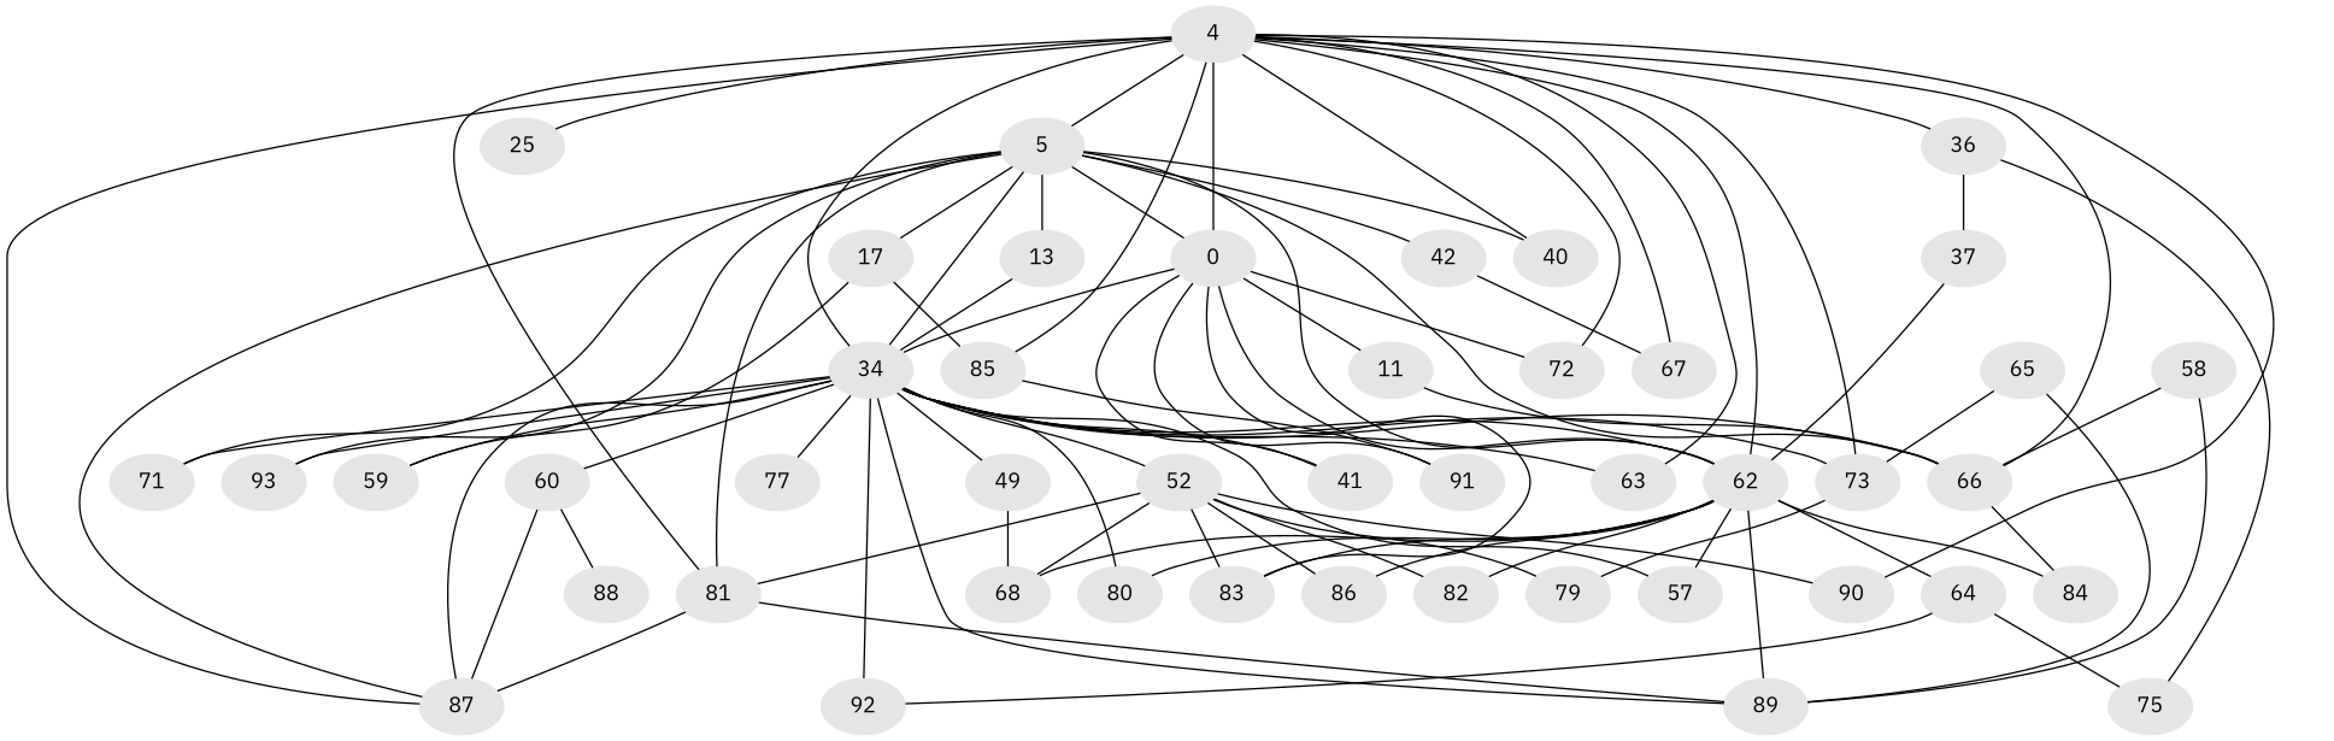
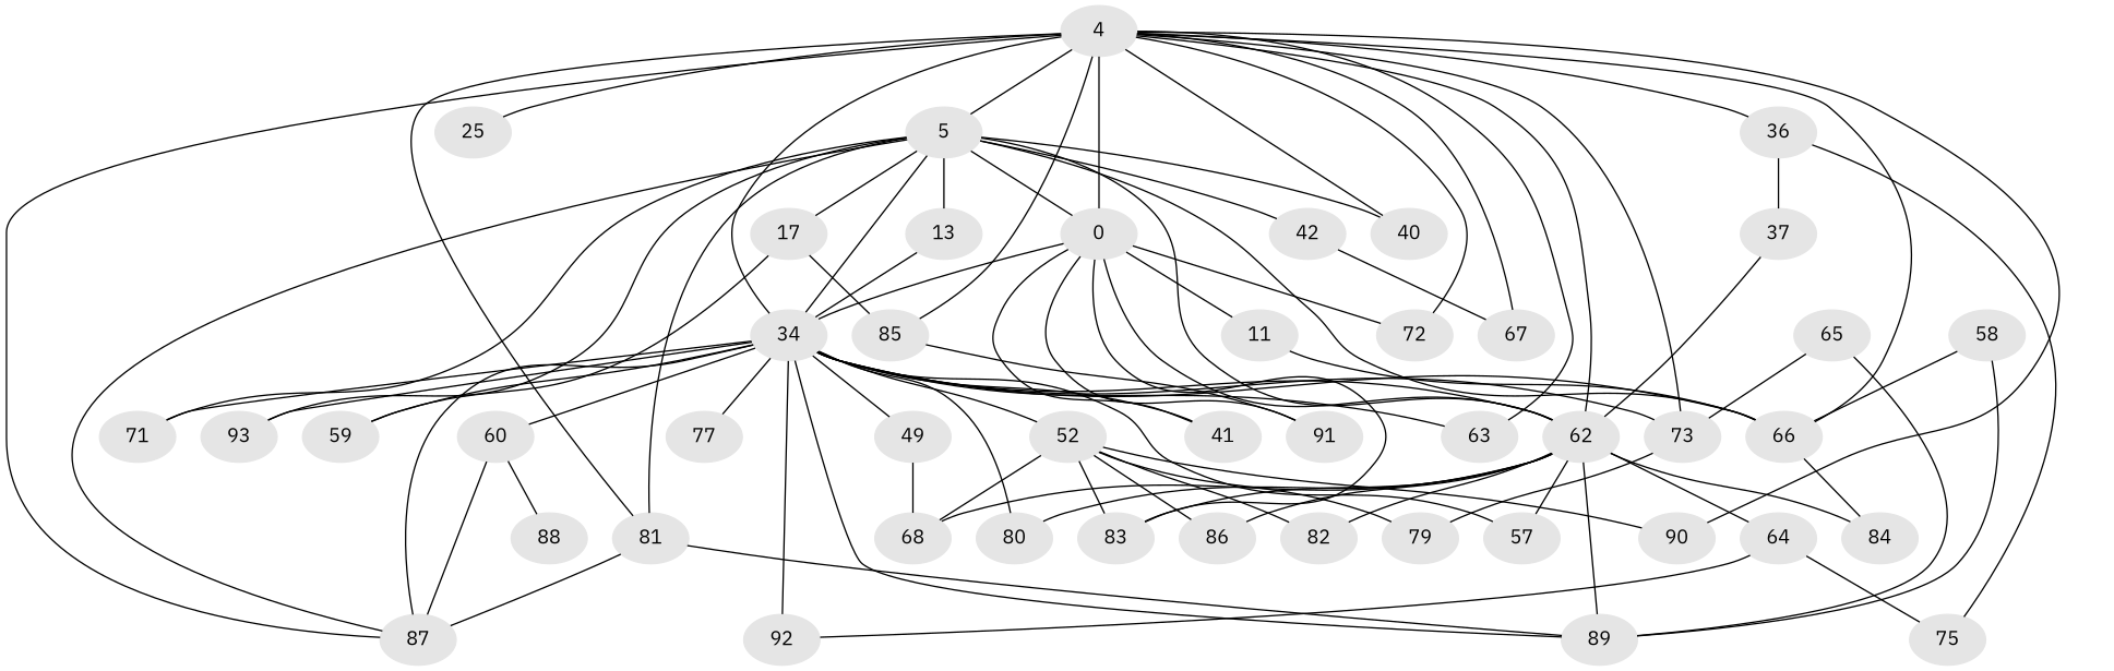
  graph {
    fontname="IBM Plex Sans"
    node [color=gray90 fontname="IBM Plex Sans" style=filled]
    edge [fontname="IBM Plex Sans"]
    4 [super="+2"]
    5 [super="+3"]
    n3 [label=0 super="+8"]
    25
    34 [super="+24+33+10"]
    36
    40
    62 [super="+29+54+7"]
    63
    66 [super="+55"]
    67
    72
    73 [super="+53"]
    81 [super="+78+23"]
    85 [super="+46+76"]
    87 [super="+35+56"]
    90 [super="+47"]
    13
    17
    42
    71
    93 [super="+30+69+45"]
    11
    41
    83 [super="+21"]
    91
    59
    49
    52 [super="+51"]
    57
    60 [super="+44"]
    77
    80
    89 [super="+48"]
    92 [super="+50+70"]
    37
    75
    68 [super="+61"]
    82
    86
    64 [super="+16"]
    84
    79
    88
    58
    65
    4 -- 5 [weight=4]
    4 -- n3 [weight=4]
    4 -- 25 [weight=2]
    4 -- 34 [weight=5]
    4 -- 36 [weight=2]
    4 -- 40
    4 -- 62 [weight=4]
    4 -- 63
    4 -- 66
    4 -- 67
    4 -- 72
    4 -- 73 [weight=3]
    4 -- 81
    4 -- 85 [weight=3]
    4 -- 87 [weight=2]
    4 -- 90
    5 -- n3 [weight=4]
    5 -- 34 [weight=4]
    5 -- 40
    5 -- 62 [weight=5]
    5 -- 66 [weight=3]
    5 -- 81 [weight=2]
    5 -- 87
    5 -- 13
    5 -- 17 [weight=2]
    5 -- 42 [weight=2]
    5 -- 71
    5 -- 93 [weight=3]
    n3 -- 34 [weight=6]
    n3 -- 62 [weight=5]
    n3 -- 72
    n3 -- 11 [weight=2]
    n3 -- 41
    n3 -- 83
    n3 -- 91
    34 -- 62 [weight=6]
    34 -- 63
    34 -- 66 [weight=2]
    34 -- 73
    34 -- 87
    34 -- 71
    34 -- 93 [weight=3]
    34 -- 41
    34 -- 59
    34 -- 49
    34 -- 52 [weight=4]
    34 -- 57 [weight=2]
    34 -- 60 [weight=2]
    34 -- 77 [weight=2]
    34 -- 80
    34 -- 89
    34 -- 92 [weight=3]
    36 -- 37
    36 -- 75
    62 -- 83
    62 -- 57
    62 -- 80
    62 -- 89 [weight=4]
    62 -- 68 [weight=2]
    62 -- 82
    62 -- 86
    62 -- 64 [weight=2]
    62 -- 84
    66 -- 84
    73 -- 79
    81 -- 87
    81 -- 89
    85 -- 91
    13 -- 34
    17 -- 85
    17 -- 59
    42 -- 67
    11 -- 66
    49 -- 68
-   52 -- 81
    52 -- 90 [weight=2]
    52 -- 83
    52 -- 68
    52 -- 82
    52 -- 86
    52 -- 79
    60 -- 87 [weight=2]
    60 -- 88
    37 -- 62
    64 -- 92
    64 -- 75
    58 -- 66
    58 -- 89
    65 -- 73
    65 -- 89
  }
